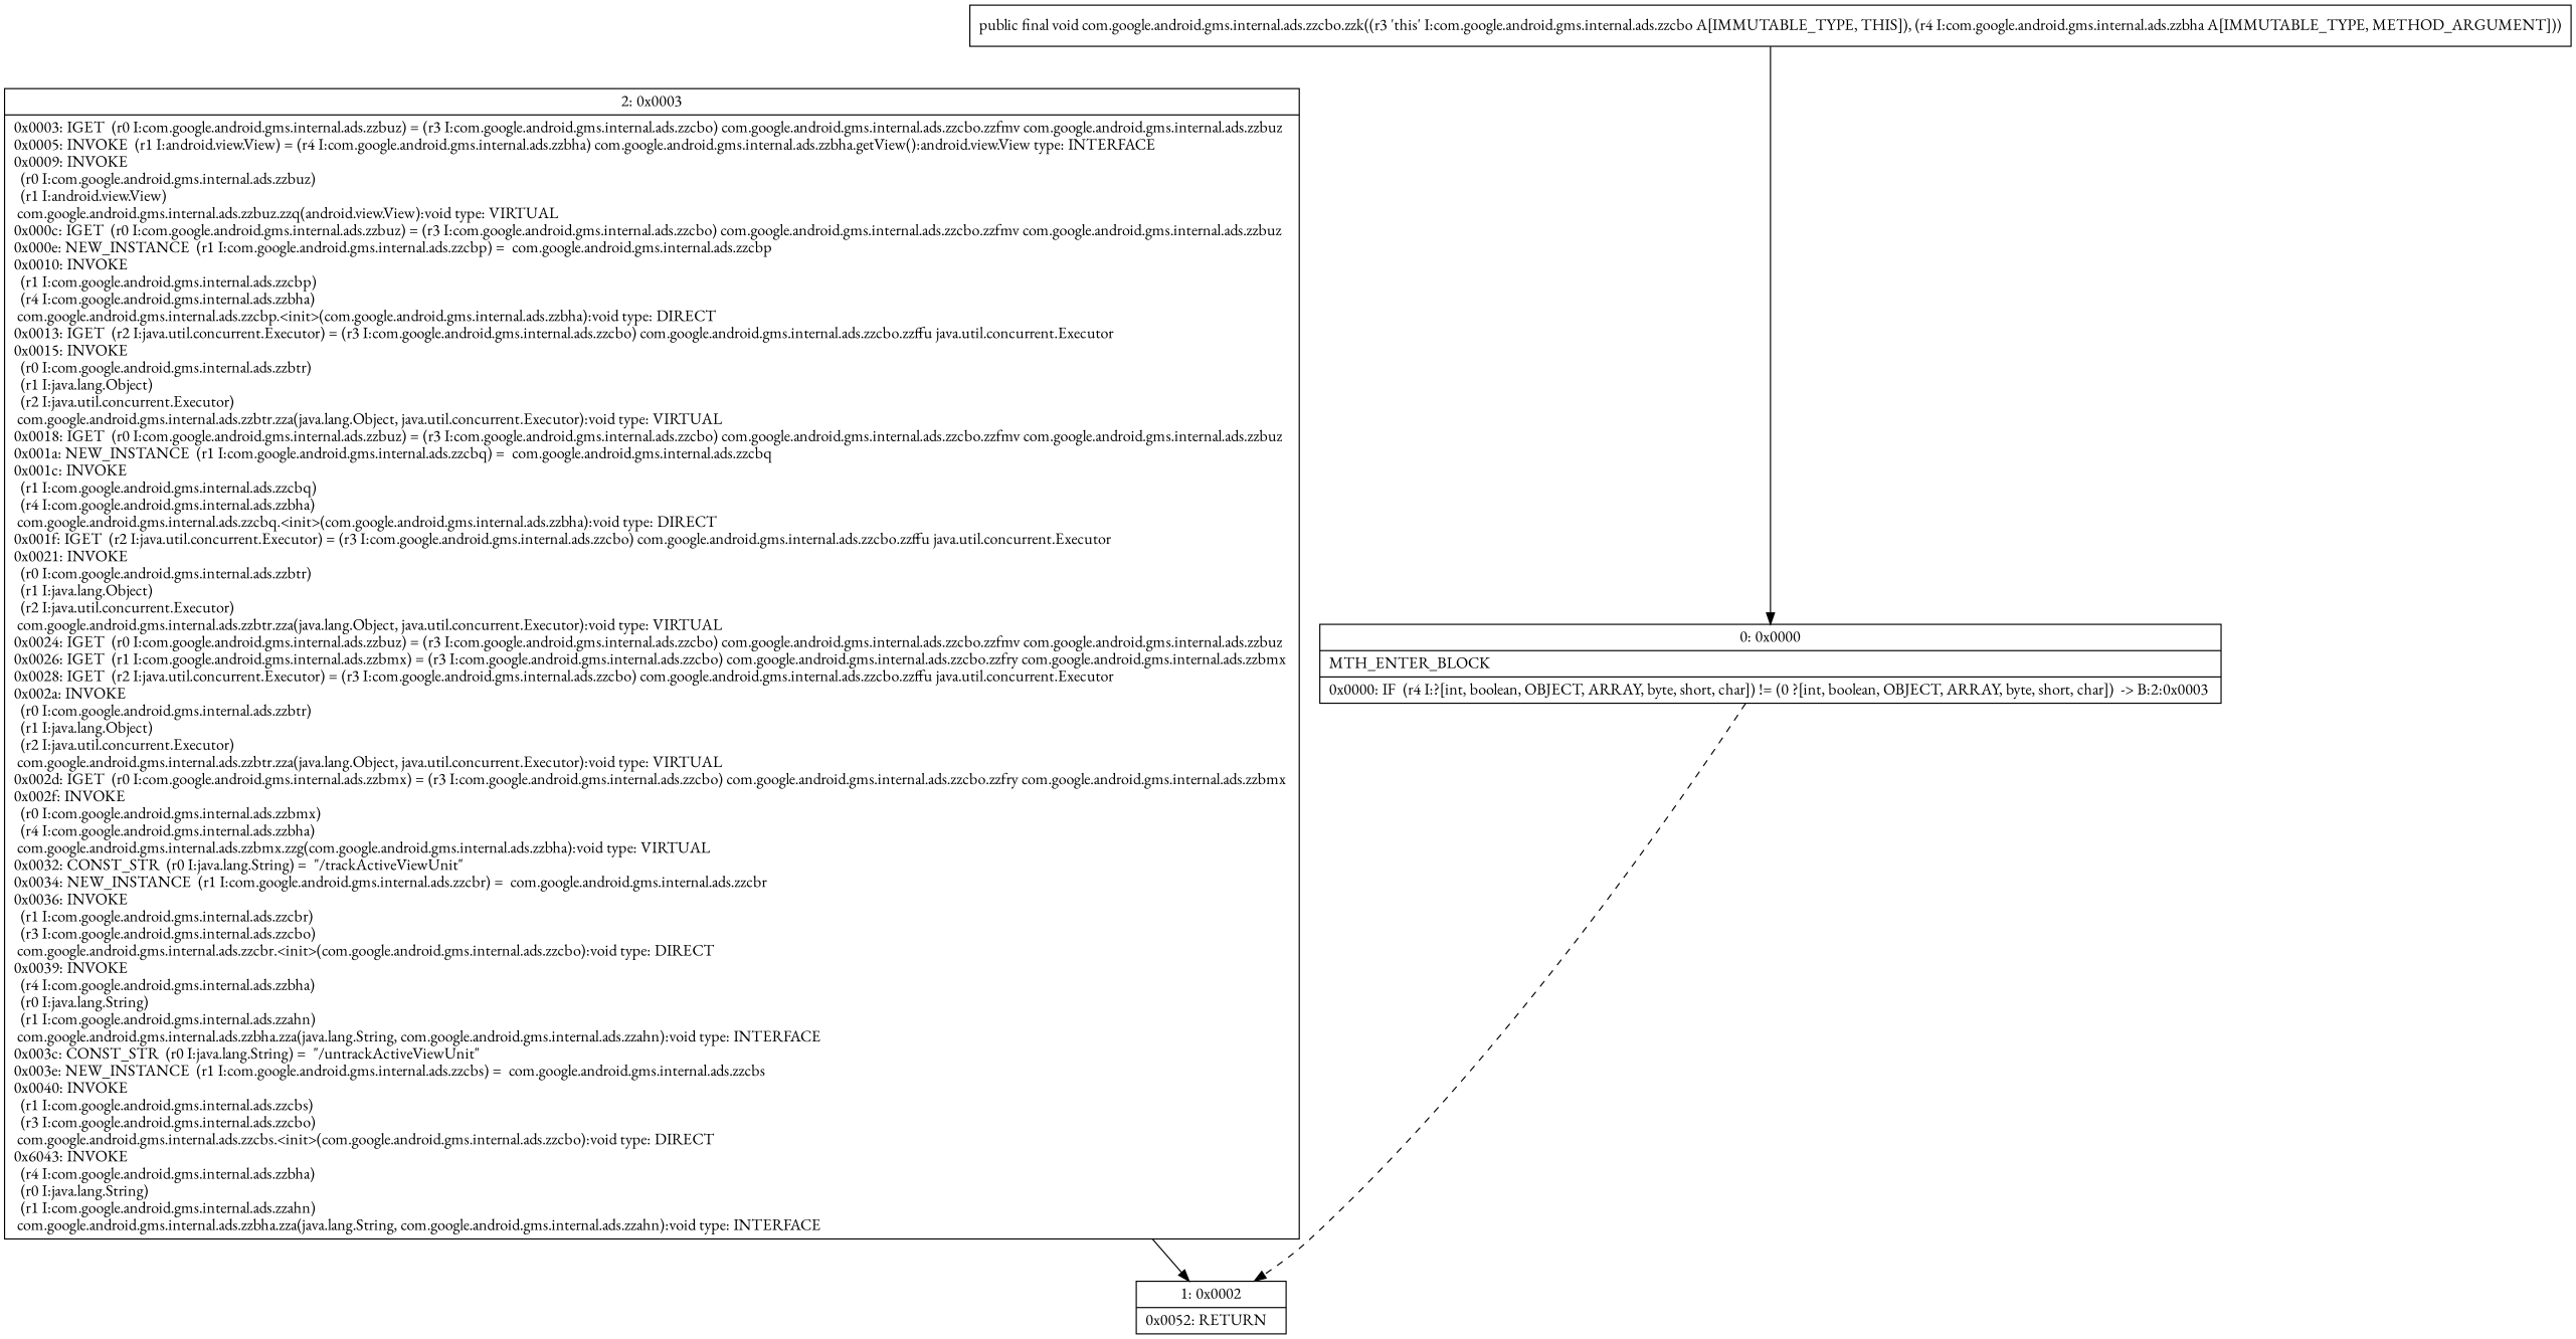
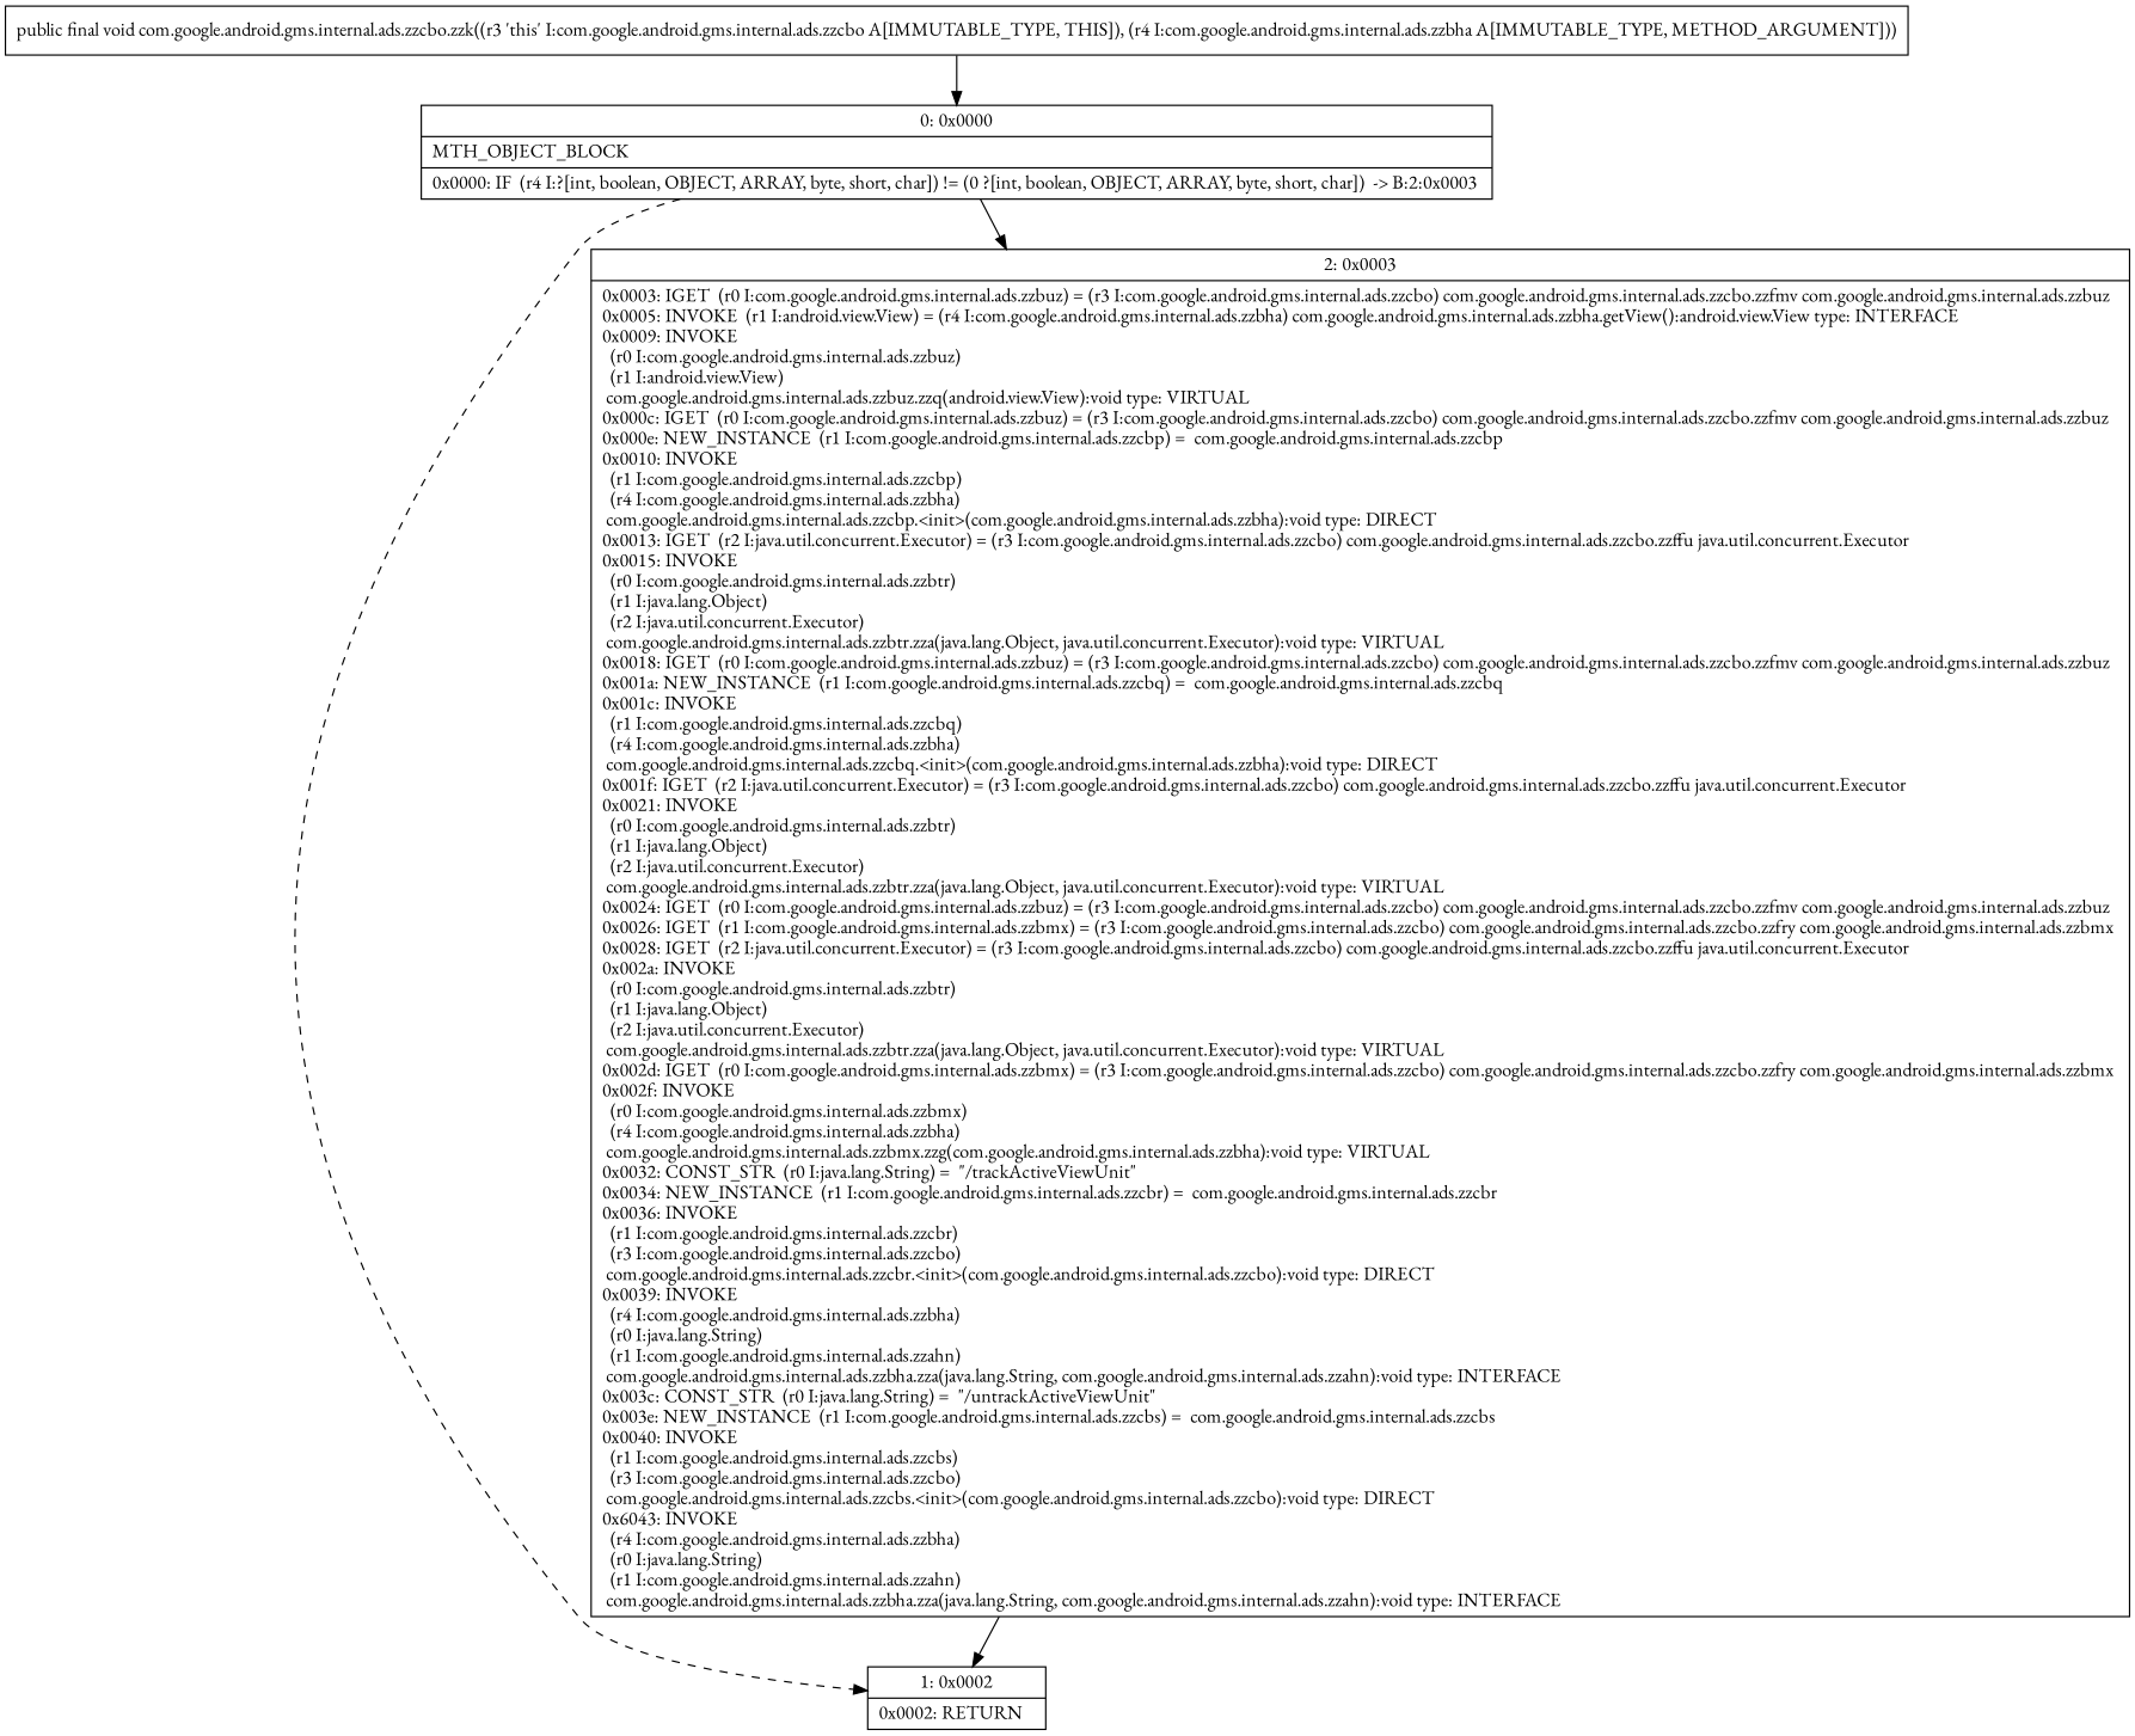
  digraph {
    fontname="EB Garamond"
    node [fontname="EB Garamond" shape=record]
    edge [fontname="EB Garamond"]
-   n1 [label="{0\:\ 0x0000|MTH_ENTER_BLOCK\l|0x0000: IF  (r4 I:?[int, boolean, OBJECT, ARRAY, byte, short, char]) != (0 ?[int, boolean, OBJECT, ARRAY, byte, short, char])  \-\> B:2:0x0003 \l}"]
-   n2 [label="{1\:\ 0x0002|0x0052: RETURN   \l}"]
+   n1 [label="{0\:\ 0x0000|MTH_OBJECT_BLOCK\l|0x0000: IF  (r4 I:?[int, boolean, OBJECT, ARRAY, byte, short, char]) != (0 ?[int, boolean, OBJECT, ARRAY, byte, short, char])  \-\> B:2:0x0003 \l}"]
+   n2 [label="{1\:\ 0x0002|0x0002: RETURN   \l}"]
    n3 [label="{2\:\ 0x0003|0x0003: IGET  (r0 I:com.google.android.gms.internal.ads.zzbuz) = (r3 I:com.google.android.gms.internal.ads.zzcbo) com.google.android.gms.internal.ads.zzcbo.zzfmv com.google.android.gms.internal.ads.zzbuz \l0x0005: INVOKE  (r1 I:android.view.View) = (r4 I:com.google.android.gms.internal.ads.zzbha) com.google.android.gms.internal.ads.zzbha.getView():android.view.View type: INTERFACE \l0x0009: INVOKE  \l  (r0 I:com.google.android.gms.internal.ads.zzbuz)\l  (r1 I:android.view.View)\l com.google.android.gms.internal.ads.zzbuz.zzq(android.view.View):void type: VIRTUAL \l0x000c: IGET  (r0 I:com.google.android.gms.internal.ads.zzbuz) = (r3 I:com.google.android.gms.internal.ads.zzcbo) com.google.android.gms.internal.ads.zzcbo.zzfmv com.google.android.gms.internal.ads.zzbuz \l0x000e: NEW_INSTANCE  (r1 I:com.google.android.gms.internal.ads.zzcbp) =  com.google.android.gms.internal.ads.zzcbp \l0x0010: INVOKE  \l  (r1 I:com.google.android.gms.internal.ads.zzcbp)\l  (r4 I:com.google.android.gms.internal.ads.zzbha)\l com.google.android.gms.internal.ads.zzcbp.\<init\>(com.google.android.gms.internal.ads.zzbha):void type: DIRECT \l0x0013: IGET  (r2 I:java.util.concurrent.Executor) = (r3 I:com.google.android.gms.internal.ads.zzcbo) com.google.android.gms.internal.ads.zzcbo.zzffu java.util.concurrent.Executor \l0x0015: INVOKE  \l  (r0 I:com.google.android.gms.internal.ads.zzbtr)\l  (r1 I:java.lang.Object)\l  (r2 I:java.util.concurrent.Executor)\l com.google.android.gms.internal.ads.zzbtr.zza(java.lang.Object, java.util.concurrent.Executor):void type: VIRTUAL \l0x0018: IGET  (r0 I:com.google.android.gms.internal.ads.zzbuz) = (r3 I:com.google.android.gms.internal.ads.zzcbo) com.google.android.gms.internal.ads.zzcbo.zzfmv com.google.android.gms.internal.ads.zzbuz \l0x001a: NEW_INSTANCE  (r1 I:com.google.android.gms.internal.ads.zzcbq) =  com.google.android.gms.internal.ads.zzcbq \l0x001c: INVOKE  \l  (r1 I:com.google.android.gms.internal.ads.zzcbq)\l  (r4 I:com.google.android.gms.internal.ads.zzbha)\l com.google.android.gms.internal.ads.zzcbq.\<init\>(com.google.android.gms.internal.ads.zzbha):void type: DIRECT \l0x001f: IGET  (r2 I:java.util.concurrent.Executor) = (r3 I:com.google.android.gms.internal.ads.zzcbo) com.google.android.gms.internal.ads.zzcbo.zzffu java.util.concurrent.Executor \l0x0021: INVOKE  \l  (r0 I:com.google.android.gms.internal.ads.zzbtr)\l  (r1 I:java.lang.Object)\l  (r2 I:java.util.concurrent.Executor)\l com.google.android.gms.internal.ads.zzbtr.zza(java.lang.Object, java.util.concurrent.Executor):void type: VIRTUAL \l0x0024: IGET  (r0 I:com.google.android.gms.internal.ads.zzbuz) = (r3 I:com.google.android.gms.internal.ads.zzcbo) com.google.android.gms.internal.ads.zzcbo.zzfmv com.google.android.gms.internal.ads.zzbuz \l0x0026: IGET  (r1 I:com.google.android.gms.internal.ads.zzbmx) = (r3 I:com.google.android.gms.internal.ads.zzcbo) com.google.android.gms.internal.ads.zzcbo.zzfry com.google.android.gms.internal.ads.zzbmx \l0x0028: IGET  (r2 I:java.util.concurrent.Executor) = (r3 I:com.google.android.gms.internal.ads.zzcbo) com.google.android.gms.internal.ads.zzcbo.zzffu java.util.concurrent.Executor \l0x002a: INVOKE  \l  (r0 I:com.google.android.gms.internal.ads.zzbtr)\l  (r1 I:java.lang.Object)\l  (r2 I:java.util.concurrent.Executor)\l com.google.android.gms.internal.ads.zzbtr.zza(java.lang.Object, java.util.concurrent.Executor):void type: VIRTUAL \l0x002d: IGET  (r0 I:com.google.android.gms.internal.ads.zzbmx) = (r3 I:com.google.android.gms.internal.ads.zzcbo) com.google.android.gms.internal.ads.zzcbo.zzfry com.google.android.gms.internal.ads.zzbmx \l0x002f: INVOKE  \l  (r0 I:com.google.android.gms.internal.ads.zzbmx)\l  (r4 I:com.google.android.gms.internal.ads.zzbha)\l com.google.android.gms.internal.ads.zzbmx.zzg(com.google.android.gms.internal.ads.zzbha):void type: VIRTUAL \l0x0032: CONST_STR  (r0 I:java.lang.String) =  \"\/trackActiveViewUnit\" \l0x0034: NEW_INSTANCE  (r1 I:com.google.android.gms.internal.ads.zzcbr) =  com.google.android.gms.internal.ads.zzcbr \l0x0036: INVOKE  \l  (r1 I:com.google.android.gms.internal.ads.zzcbr)\l  (r3 I:com.google.android.gms.internal.ads.zzcbo)\l com.google.android.gms.internal.ads.zzcbr.\<init\>(com.google.android.gms.internal.ads.zzcbo):void type: DIRECT \l0x0039: INVOKE  \l  (r4 I:com.google.android.gms.internal.ads.zzbha)\l  (r0 I:java.lang.String)\l  (r1 I:com.google.android.gms.internal.ads.zzahn)\l com.google.android.gms.internal.ads.zzbha.zza(java.lang.String, com.google.android.gms.internal.ads.zzahn):void type: INTERFACE \l0x003c: CONST_STR  (r0 I:java.lang.String) =  \"\/untrackActiveViewUnit\" \l0x003e: NEW_INSTANCE  (r1 I:com.google.android.gms.internal.ads.zzcbs) =  com.google.android.gms.internal.ads.zzcbs \l0x0040: INVOKE  \l  (r1 I:com.google.android.gms.internal.ads.zzcbs)\l  (r3 I:com.google.android.gms.internal.ads.zzcbo)\l com.google.android.gms.internal.ads.zzcbs.\<init\>(com.google.android.gms.internal.ads.zzcbo):void type: DIRECT \l0x6043: INVOKE  \l  (r4 I:com.google.android.gms.internal.ads.zzbha)\l  (r0 I:java.lang.String)\l  (r1 I:com.google.android.gms.internal.ads.zzahn)\l com.google.android.gms.internal.ads.zzbha.zza(java.lang.String, com.google.android.gms.internal.ads.zzahn):void type: INTERFACE \l}"]
    n4 [label="{public final void com.google.android.gms.internal.ads.zzcbo.zzk((r3 'this' I:com.google.android.gms.internal.ads.zzcbo A[IMMUTABLE_TYPE, THIS]), (r4 I:com.google.android.gms.internal.ads.zzbha A[IMMUTABLE_TYPE, METHOD_ARGUMENT])) }"]
    n1 -> n2 [style=dashed]
+   n1 -> n3
    n3 -> n2
    n4 -> n1
  }
